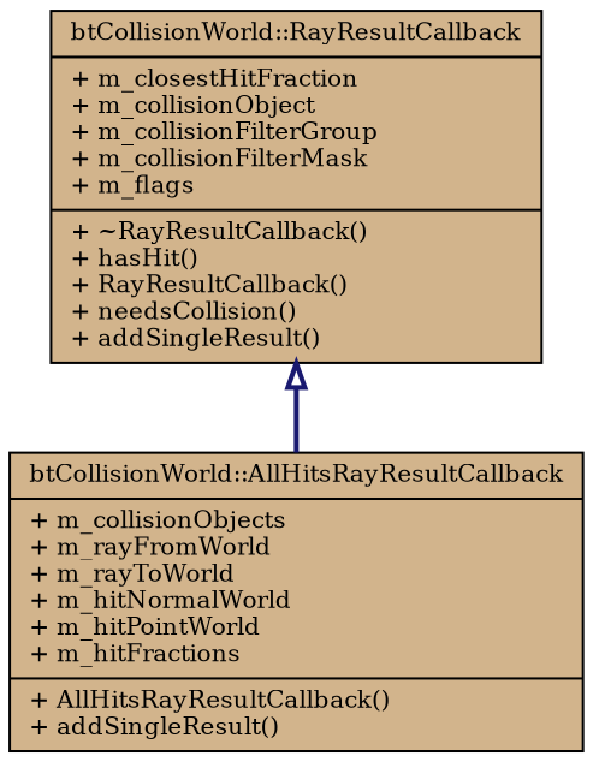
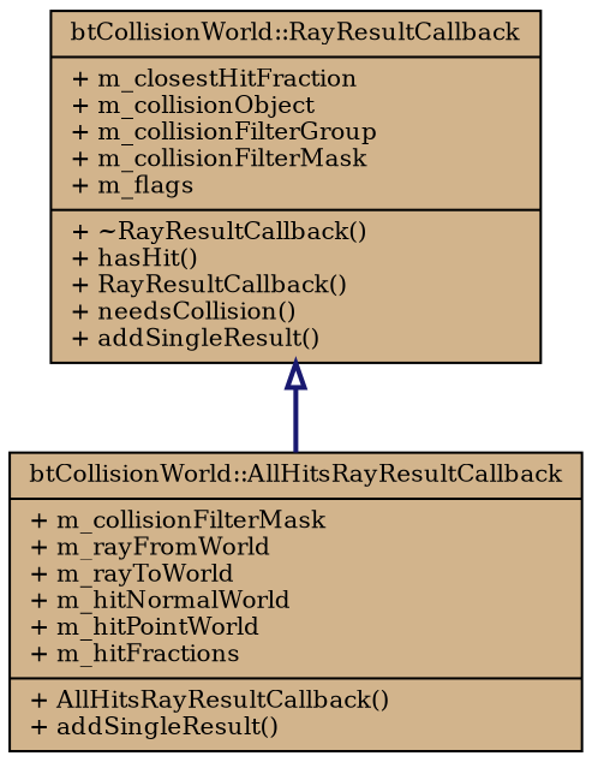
  digraph {
    fontname="DejaVu Serif"
    node [color=black fillcolor=tan fontname="DejaVu Serif" fontsize=10 shape=record style=filled]
-   n1 [fontcolor=black height=0.2 label="{btCollisionWorld::AllHitsRayResultCallback\n|+ m_collisionObjects\l+ m_rayFromWorld\l+ m_rayToWorld\l+ m_hitNormalWorld\l+ m_hitPointWorld\l+ m_hitFractions\l|+ AllHitsRayResultCallback()\l+ addSingleResult()\l}" width=0.4]
+   n1 [fontcolor=black height=0.2 label="{btCollisionWorld::AllHitsRayResultCallback\n|+ m_collisionFilterMask\l+ m_rayFromWorld\l+ m_rayToWorld\l+ m_hitNormalWorld\l+ m_hitPointWorld\l+ m_hitFractions\l|+ AllHitsRayResultCallback()\l+ addSingleResult()\l}" width=0.4]
    n2 [height=0.2 label="{btCollisionWorld::RayResultCallback\n|+ m_closestHitFraction\l+ m_collisionObject\l+ m_collisionFilterGroup\l+ m_collisionFilterMask\l+ m_flags\l|+ ~RayResultCallback()\l+ hasHit()\l+ RayResultCallback()\l+ needsCollision()\l+ addSingleResult()\l}" width=0.4]
    n2 -> n1 [arrowtail=empty color=midnightblue dir=back fontname="DejaVu Serif" fontsize=10 labelfontname=Helvetica labelfontsize=10 style=bold]
  }
